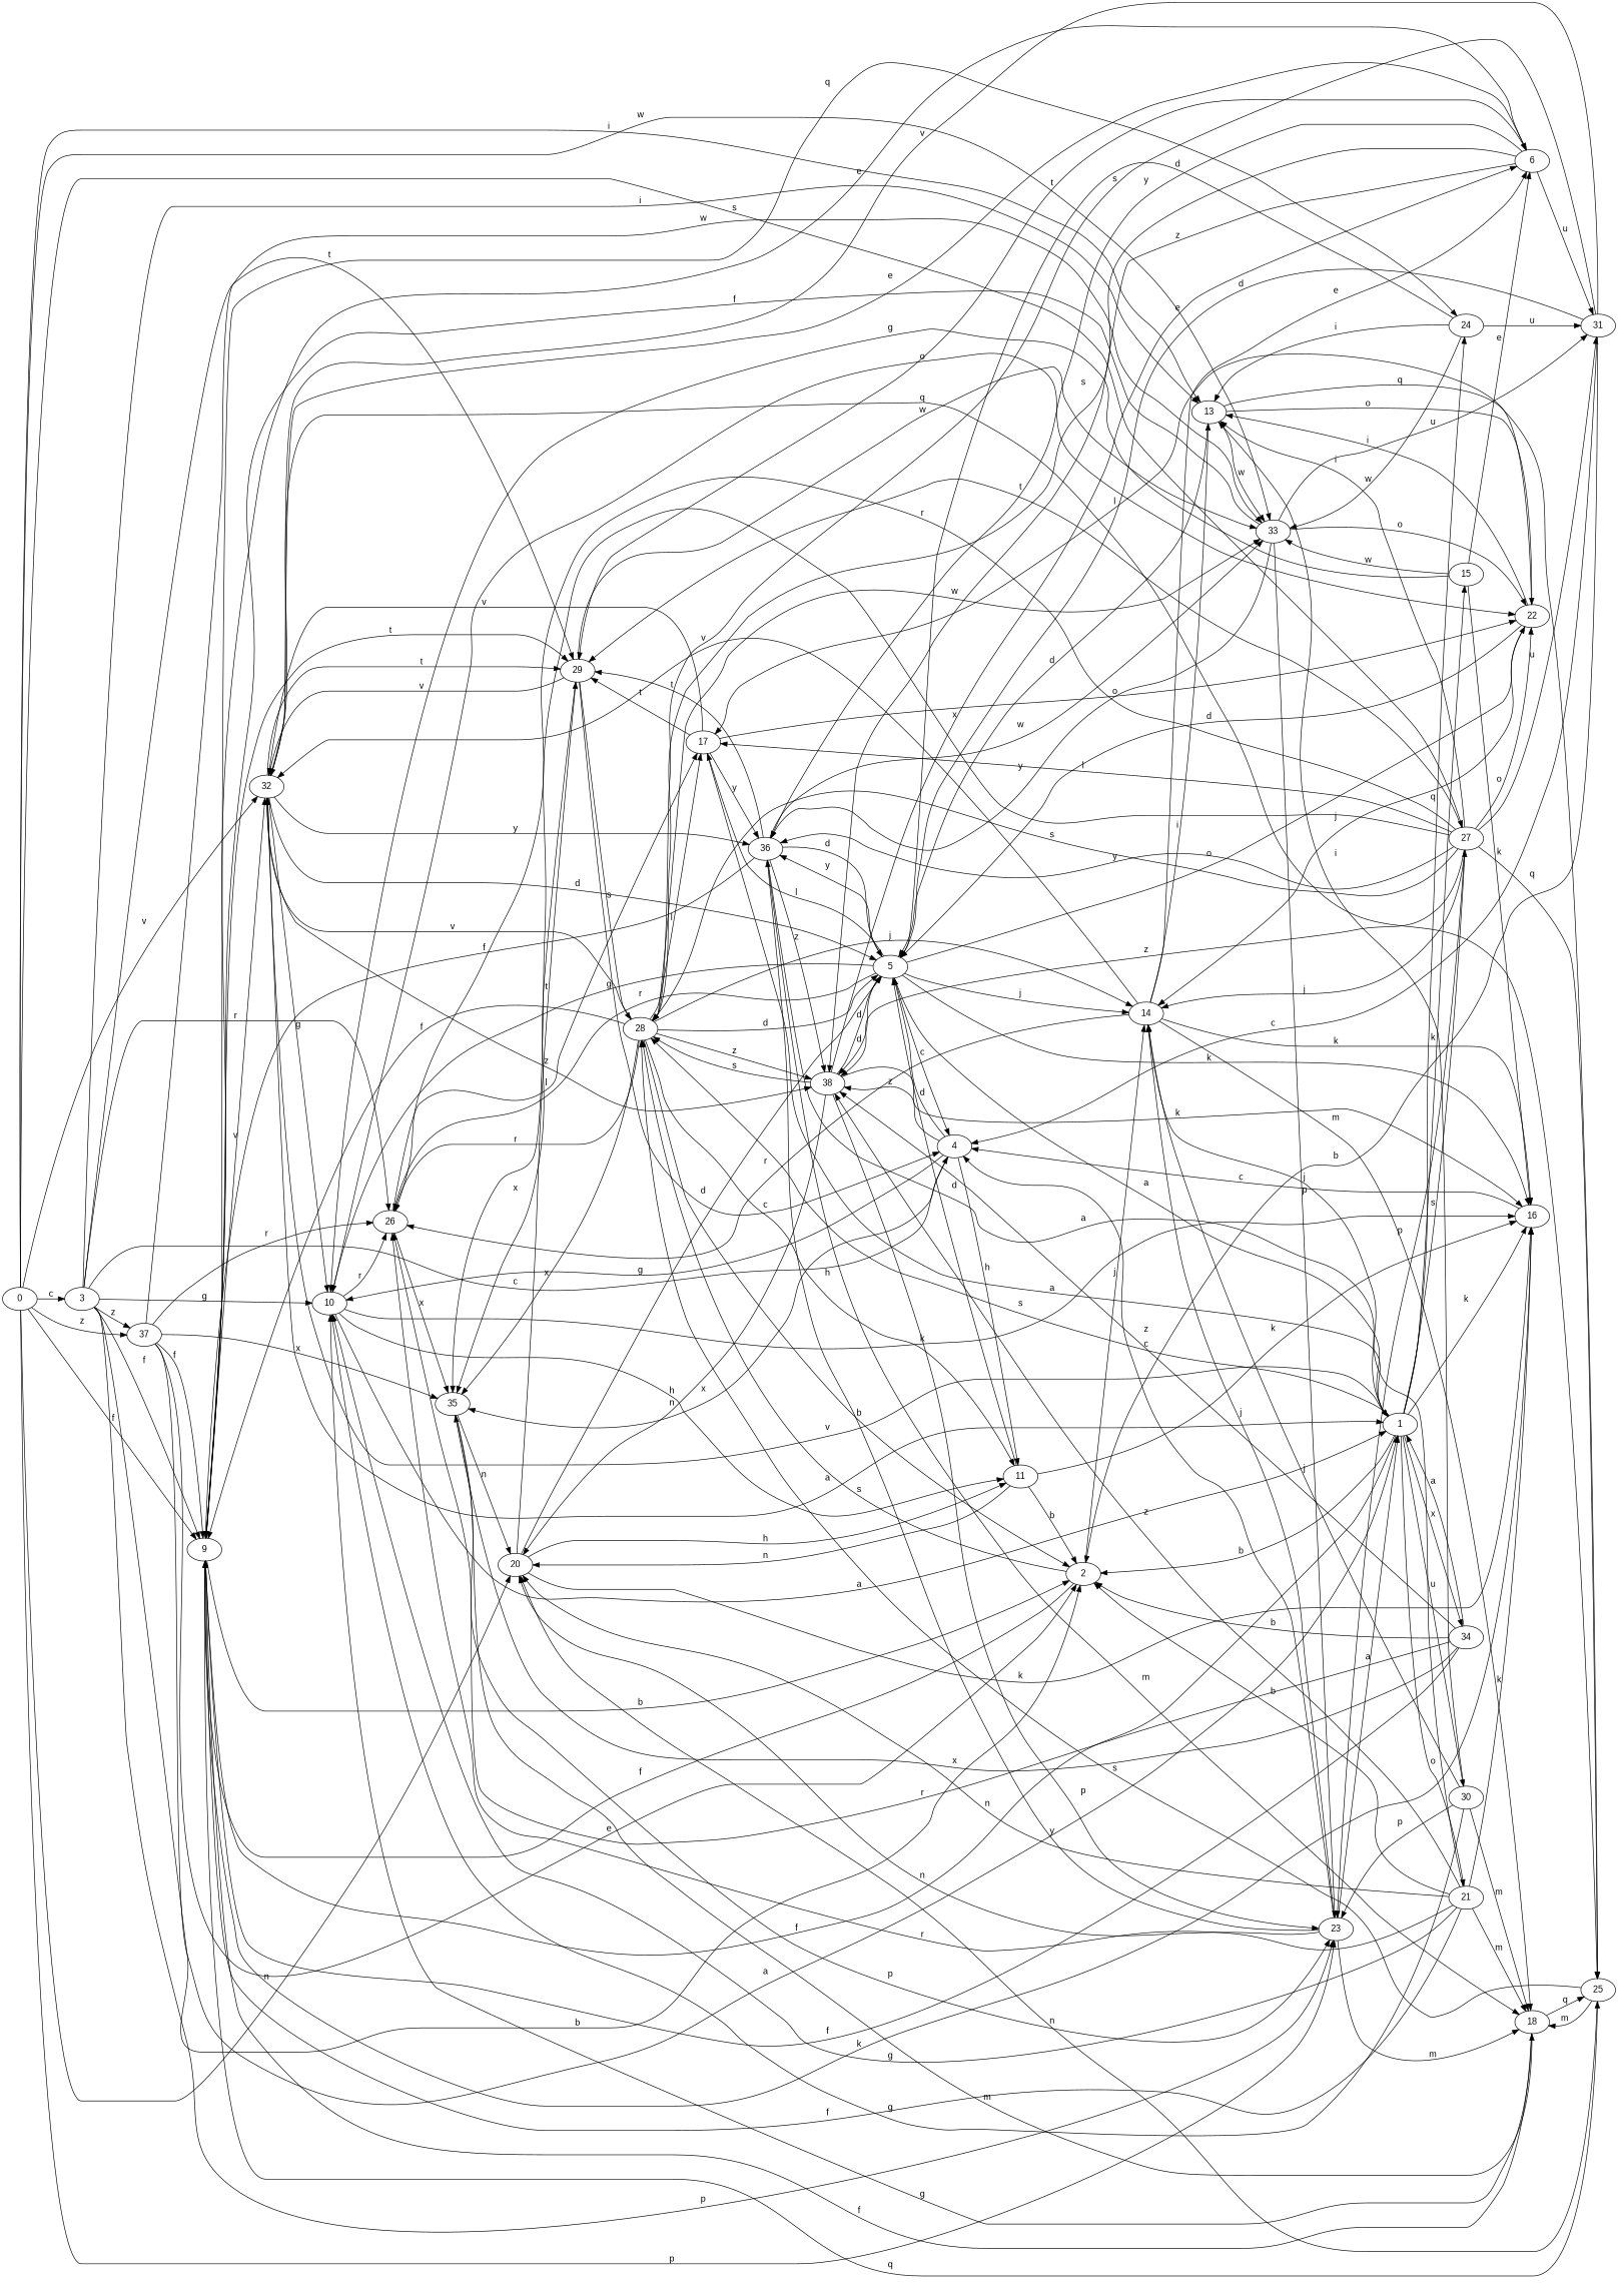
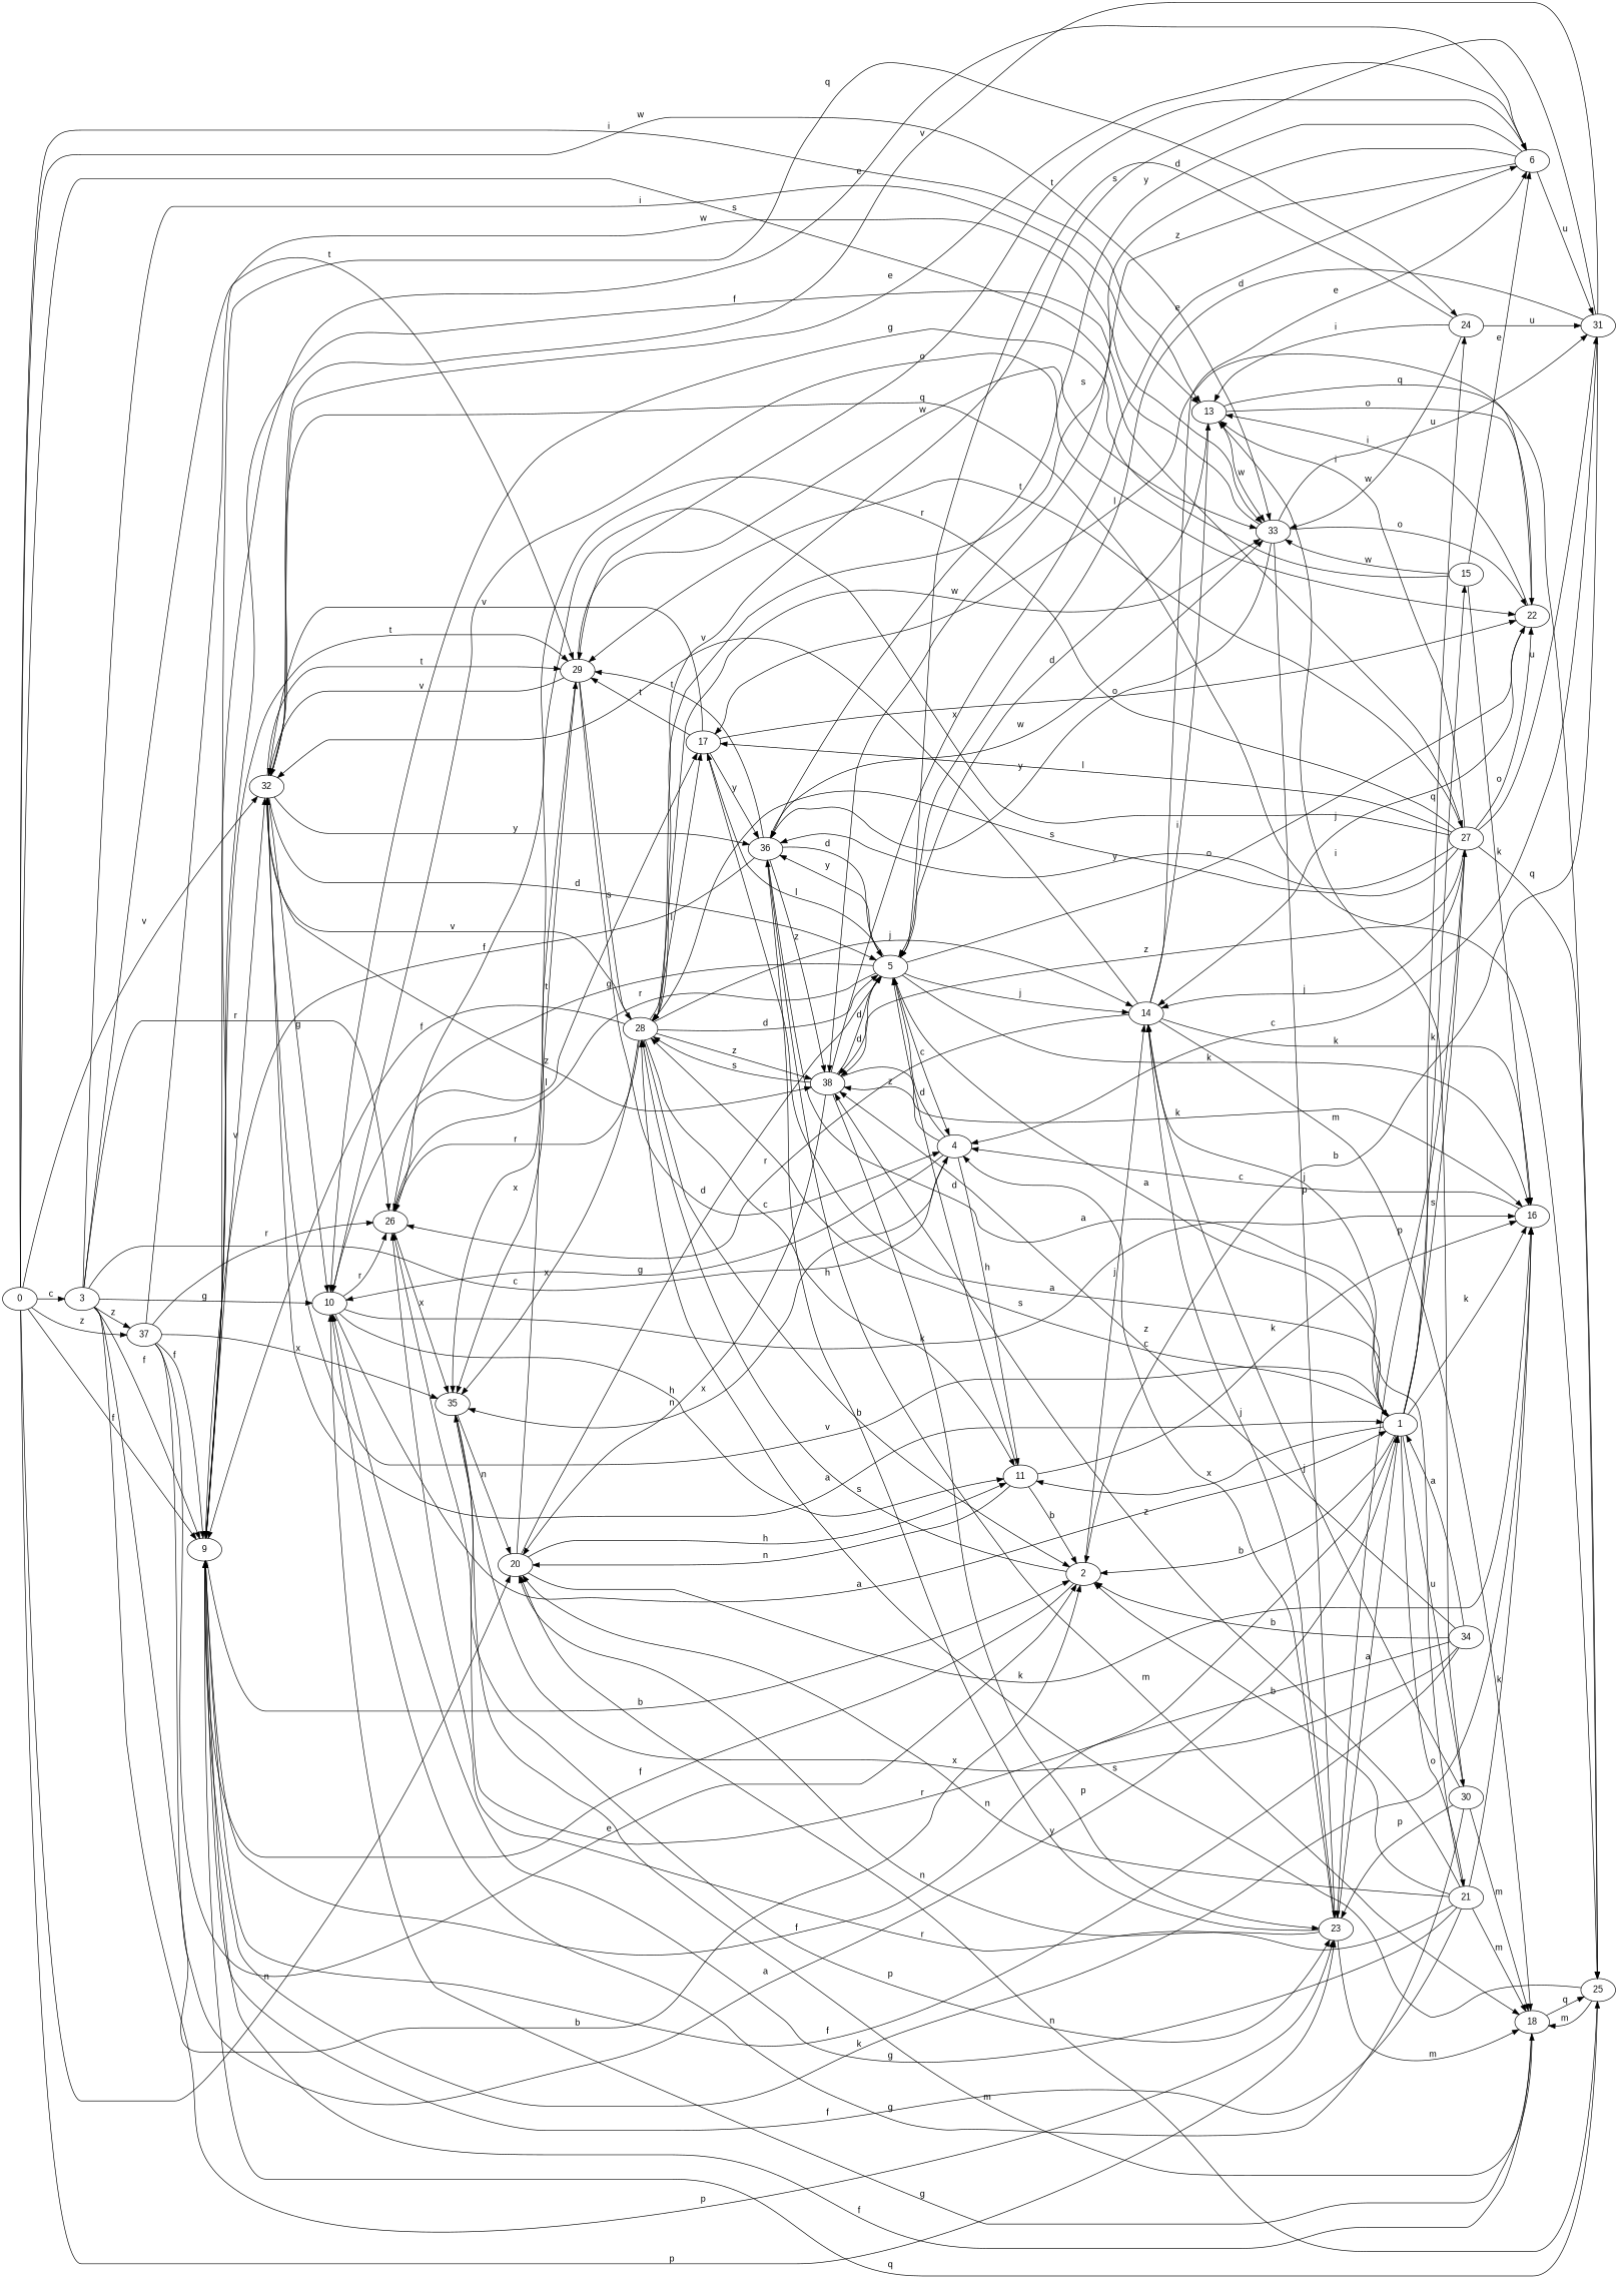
  strict digraph {
    fontname="Liberation Sans"
    rankdir=LR
    node [fontname="Liberation Sans"]
    edge [fontname="Liberation Sans"]
    0
    3
    9
    13
    20
    23
    27
    32
    33
    37
    2
    4
    10
    26
    29
    16
    24
    6
    25
    5
    22
    11
    1
    14
    36
    18
    28
    35
    38
    17
    31
    15
    21
    30
    34
    0 -> 3 [label=c]
    0 -> 9 [label=f]
    0 -> 13 [label=i]
    0 -> 20 [label=n]
    0 -> 23 [label=p]
    0 -> 27 [label=s]
    0 -> 32 [label=v]
    0 -> 33 [label=w]
    0 -> 37 [label=z]
    3 -> 9 [label=f]
    3 -> 13 [label=i]
    3 -> 23 [label=p]
    3 -> 37 [label=z]
    3 -> 2 [label=b]
    3 -> 4 [label=c]
    3 -> 10 [label=g]
    3 -> 26 [label=r]
    3 -> 29 [label=t]
    9 -> 32 [label=v]
    9 -> 2 [label=b]
    9 -> 29 [label=t]
    9 -> 16 [label=k]
    9 -> 24 [label=q]
    9 -> 6 [label=e]
    9 -> 25 [label=q]
    13 -> 33 [label=w]
    13 -> 25 [label=q]
    13 -> 5 [label=d]
    13 -> 22 [label=o]
    20 -> 29 [label=t]
    20 -> 16 [label=k]
    20 -> 5 [label=d]
    20 -> 11 [label=h]
    23 -> 20 [label=n]
    23 -> 4 [label=c]
    23 -> 1 [label=a]
    23 -> 14 [label=j]
    23 -> 36 [label=y]
    23 -> 18 [label=m]
    27 -> 13 [label=i]
    27 -> 23 [label=p]
    27 -> 26 [label=r]
    27 -> 29 [label=t]
    27 -> 25 [label=q]
    27 -> 22 [label=o]
    27 -> 14 [label=j]
    27 -> 36 [label=y]
    27 -> 28 [label=s]
    27 -> 35 [label=x]
    27 -> 38 [label=z]
    27 -> 17 [label=l]
    27 -> 31 [label=u]
    32 -> 10 [label=g]
    32 -> 29 [label=t]
    32 -> 6 [label=e]
    32 -> 25 [label=q]
    32 -> 5 [label=d]
    32 -> 1 [label=a]
    32 -> 36 [label=y]
    32 -> 38 [label=z]
    33 -> 9 [label=f]
    33 -> 23 [label=p]
    33 -> 22 [label=o]
    33 -> 36 [label=y]
    33 -> 31 [label=u]
    37 -> 9 [label=f]
    37 -> 33 [label=w]
    37 -> 2 [label=e]
    37 -> 26 [label=r]
    37 -> 1 [label=a]
    37 -> 35 [label=x]
    2 -> 9 [label=f]
    2 -> 14 [label=j]
    2 -> 28 [label=s]
    4 -> 10 [label=g]
    4 -> 5 [label=d]
    4 -> 11 [label=h]
    4 -> 35 [label=x]
    4 -> 38 [label=z]
    10 -> 26 [label=r]
    10 -> 16 [label=k]
    10 -> 22 [label=o]
    10 -> 11 [label=h]
    10 -> 1 [label=a]
    26 -> 35 [label=x]
    26 -> 17 [label=l]
    29 -> 32 [label=v]
    29 -> 33 [label=w]
    29 -> 4 [label=c]
    29 -> 28 [label=s]
    29 -> 35 [label=x]
    16 -> 4 [label=c]
    24 -> 13 [label=i]
    24 -> 33 [label=w]
    24 -> 5 [label=d]
    24 -> 31 [label=u]
    6 -> 29 [label=t]
    6 -> 36 [label=y]
    6 -> 28 [label=s]
    6 -> 38 [label=z]
    6 -> 31 [label=u]
    25 -> 20 [label=n]
    25 -> 18 [label=m]
    25 -> 28 [label=s]
    5 -> 4 [label=c]
    5 -> 10 [label=g]
    5 -> 26 [label=r]
    5 -> 16 [label=k]
    5 -> 22 [label=o]
    5 -> 1 [label=a]
    5 -> 14 [label=j]
    5 -> 36 [label=y]
    5 -> 38 [label=d]
    5 -> 17 [label=l]
    22 -> 13 [label=i]
-   22 -> 5 [label=d]
    22 -> 14 [label=j]
    22 -> 17 [label=l]
    11 -> 20 [label=n]
    11 -> 2 [label=b]
    11 -> 16 [label=k]
    11 -> 5 [label=d]
    1 -> 9 [label=f]
    1 -> 27 [label=s]
    1 -> 32 [label=v]
    1 -> 2 [label=b]
    1 -> 16 [label=k]
    1 -> 24 [label=q]
    1 -> 28 [label=s]
    1 -> 15 [label=k]
    1 -> 21 [label=o]
    1 -> 30 [label=u]
-   1 -> 34 [label=x]
+   1 -> 11 [label=x]
    14 -> 13 [label=i]
    14 -> 32 [label=v]
    14 -> 26 [label=r]
    14 -> 16 [label=k]
    14 -> 6 [label=e]
    14 -> 18 [label=m]
    36 -> 9 [label=f]
    36 -> 33 [label=w]
    36 -> 29 [label=t]
    36 -> 5 [label=d]
    36 -> 1 [label=a]
    36 -> 18 [label=m]
    36 -> 38 [label=z]
    18 -> 9 [label=f]
    18 -> 10 [label=g]
    18 -> 25 [label=q]
    28 -> 9 [label=f]
    28 -> 32 [label=v]
    28 -> 33 [label=w]
    28 -> 2 [label=b]
    28 -> 26 [label=r]
    28 -> 5 [label=d]
    28 -> 11 [label=h]
    28 -> 14 [label=j]
    28 -> 35 [label=x]
    28 -> 38 [label=z]
    28 -> 17 [label=l]
    35 -> 20 [label=n]
    35 -> 23 [label=p]
    35 -> 18 [label=m]
    38 -> 20 [label=n]
    38 -> 23 [label=p]
    38 -> 16 [label=k]
    38 -> 6 [label=e]
    38 -> 5 [label=d]
    38 -> 28 [label=s]
    17 -> 32 [label=v]
    17 -> 29 [label=t]
    17 -> 22 [label=o]
    17 -> 1 [label=a]
    17 -> 36 [label=y]
    31 -> 32 [label=v]
    31 -> 2 [label=b]
    31 -> 4 [label=c]
    31 -> 5 [label=d]
    31 -> 28 [label=s]
    15 -> 33 [label=w]
    15 -> 10 [label=g]
    15 -> 16 [label=k]
    15 -> 6 [label=e]
    21 -> 9 [label=f]
    21 -> 20 [label=n]
    21 -> 2 [label=b]
    21 -> 10 [label=g]
    21 -> 26 [label=r]
    21 -> 16 [label=k]
    21 -> 14 [label=j]
    21 -> 18 [label=m]
    21 -> 38 [label=z]
    30 -> 13 [label=i]
    30 -> 23 [label=p]
    30 -> 10 [label=g]
    30 -> 14 [label=j]
    30 -> 18 [label=m]
    34 -> 9 [label=f]
    34 -> 2 [label=b]
    34 -> 26 [label=r]
    34 -> 1 [label=a]
    34 -> 35 [label=x]
    34 -> 38 [label=z]
  }
